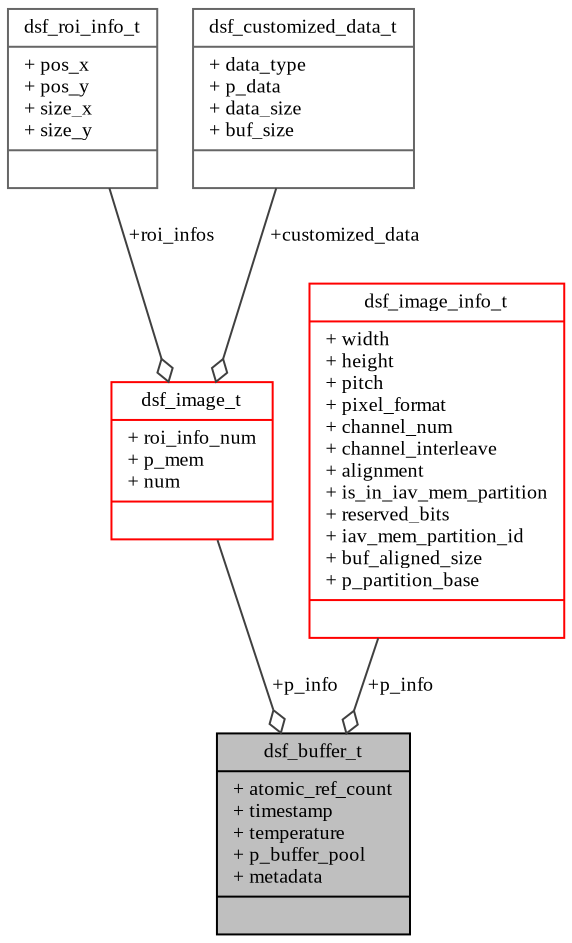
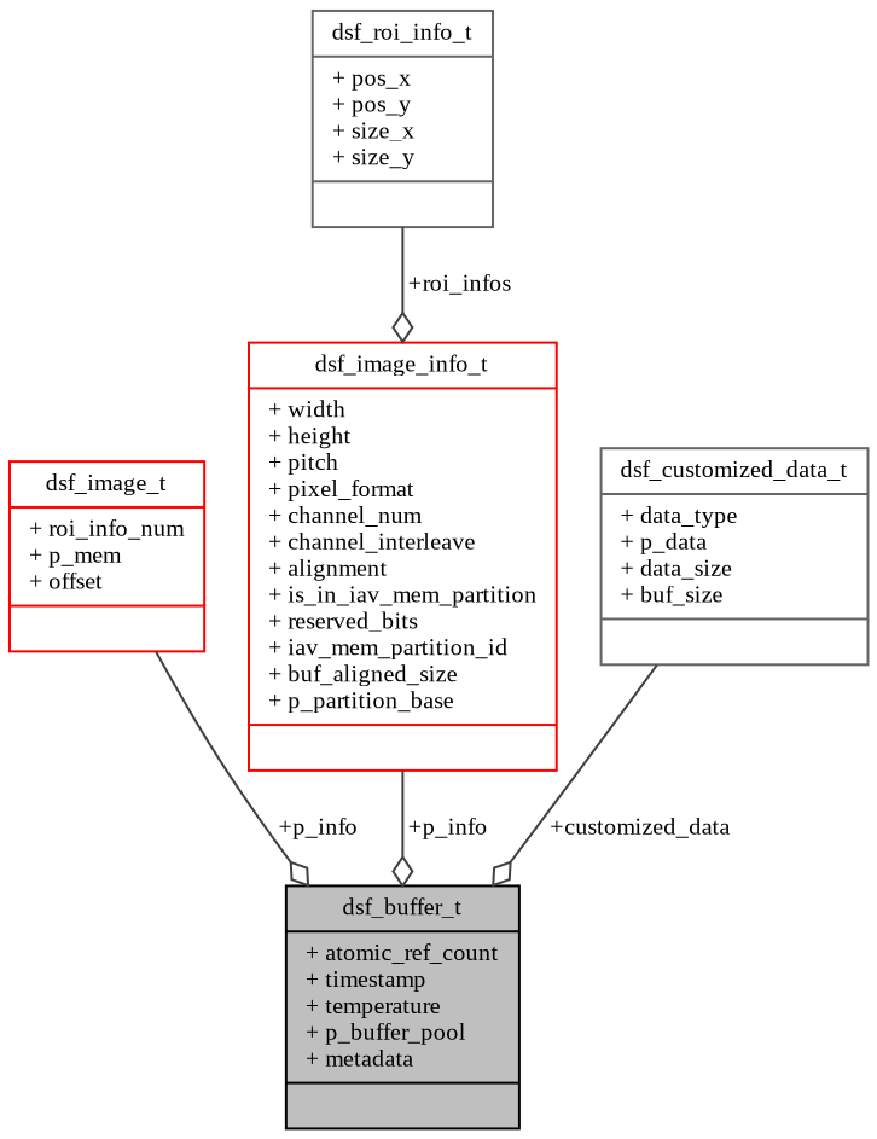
  digraph {
    fontname="Liberation Serif"
    node [color=red fontname="Liberation Serif" fontsize=10 shape=record]
    edge [arrowhead=odiamond color=grey25 fontname="Liberation Serif" fontsize=10 labelfontname=Helvetica labelfontsize=10 style=solid]
    n1 [color=black fillcolor=grey75 fontcolor=black height=0.2 label="{dsf_buffer_t\n|+ atomic_ref_count\l+ timestamp\l+ temperature\l+ p_buffer_pool\l+ metadata\l|}" style=filled width=0.4]
-   n2 [height=0.2 label="{dsf_image_t\n|+ roi_info_num\l+ p_mem\l+ num\l|}" width=0.4]
+   n2 [height=0.2 label="{dsf_image_t\n|+ roi_info_num\l+ p_mem\l+ offset\l|}" width=0.4]
    n3 [height=0.2 label="{dsf_image_info_t\n|+ width\l+ height\l+ pitch\l+ pixel_format\l+ channel_num\l+ channel_interleave\l+ alignment\l+ is_in_iav_mem_partition\l+ reserved_bits\l+ iav_mem_partition_id\l+ buf_aligned_size\l+ p_partition_base\l|}" width=0.4]
    n4 [color=gray40 height=0.2 label="{dsf_roi_info_t\n|+ pos_x\l+ pos_y\l+ size_x\l+ size_y\l|}" width=0.4]
    n5 [color=gray40 height=0.2 label="{dsf_customized_data_t\n|+ data_type\l+ p_data\l+ data_size\l+ buf_size\l|}" width=0.4]
    n2 -> n1 [label=" +p_info"]
    n3 -> n1 [label=" +p_info"]
-   n4 -> n2 [label=" +roi_infos"]
-   n5 -> n2 [label=" +customized_data"]
+   n4 -> n3 [label=" +roi_infos"]
+   n5 -> n1 [label=" +customized_data"]
  }
